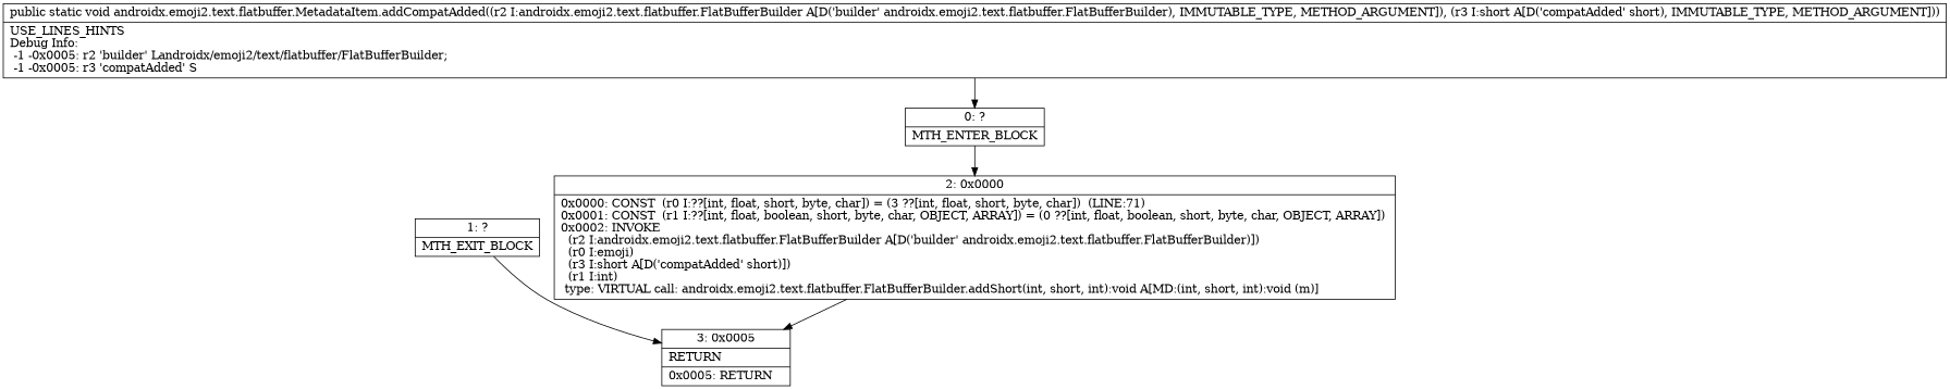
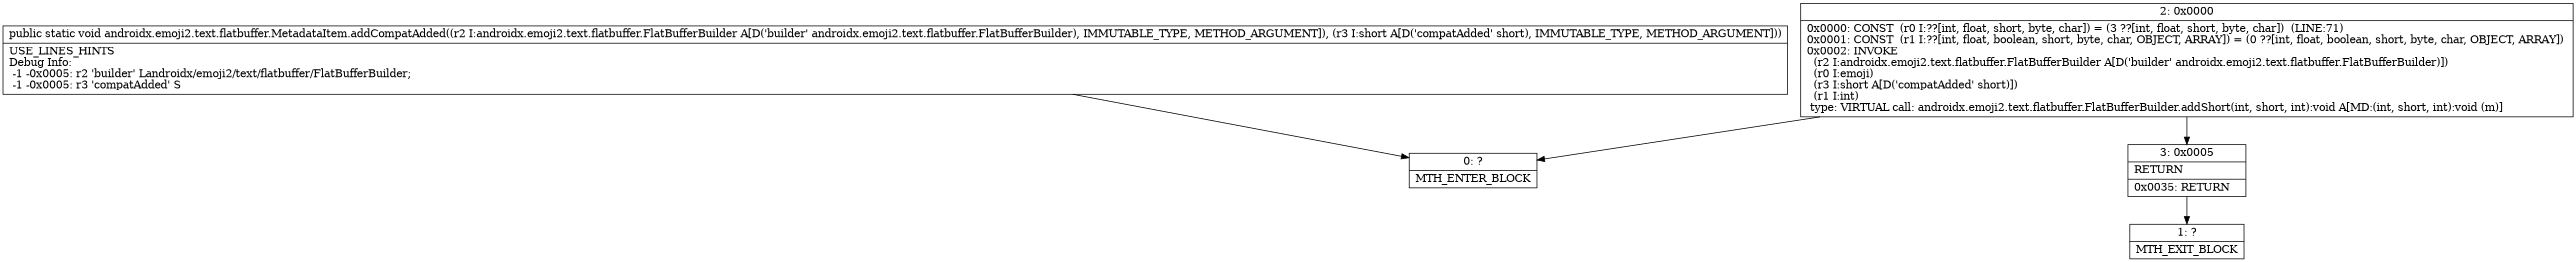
  digraph {
    node [shape=record]
    n1 [label="{0\:\ ?|MTH_ENTER_BLOCK\l}"]
    n2 [label="{2\:\ 0x0000|0x0000: CONST  (r0 I:??[int, float, short, byte, char]) = (3 ??[int, float, short, byte, char])  (LINE:71)\l0x0001: CONST  (r1 I:??[int, float, boolean, short, byte, char, OBJECT, ARRAY]) = (0 ??[int, float, boolean, short, byte, char, OBJECT, ARRAY]) \l0x0002: INVOKE  \l  (r2 I:androidx.emoji2.text.flatbuffer.FlatBufferBuilder A[D('builder' androidx.emoji2.text.flatbuffer.FlatBufferBuilder)])\l  (r0 I:emoji)\l  (r3 I:short A[D('compatAdded' short)])\l  (r1 I:int)\l type: VIRTUAL call: androidx.emoji2.text.flatbuffer.FlatBufferBuilder.addShort(int, short, int):void A[MD:(int, short, int):void (m)]\l}"]
-   n3 [label="{3\:\ 0x0005|RETURN\l|0x0005: RETURN   \l}"]
+   n3 [label="{3\:\ 0x0005|RETURN\l|0x0035: RETURN   \l}"]
    n4 [label="{1\:\ ?|MTH_EXIT_BLOCK\l}"]
    n5 [label="{public static void androidx.emoji2.text.flatbuffer.MetadataItem.addCompatAdded((r2 I:androidx.emoji2.text.flatbuffer.FlatBufferBuilder A[D('builder' androidx.emoji2.text.flatbuffer.FlatBufferBuilder), IMMUTABLE_TYPE, METHOD_ARGUMENT]), (r3 I:short A[D('compatAdded' short), IMMUTABLE_TYPE, METHOD_ARGUMENT]))  | USE_LINES_HINTS\lDebug Info:\l  \-1 \-0x0005: r2 'builder' Landroidx\/emoji2\/text\/flatbuffer\/FlatBufferBuilder;\l  \-1 \-0x0005: r3 'compatAdded' S\l}"]
-   n1 -> n2
+   n2 -> n1
    n2 -> n3
-   n4 -> n3
+   n3 -> n4
    n5 -> n1
  }
